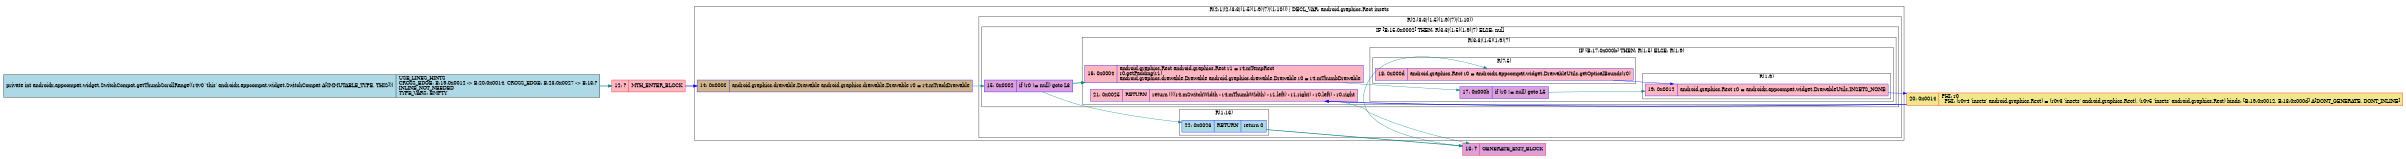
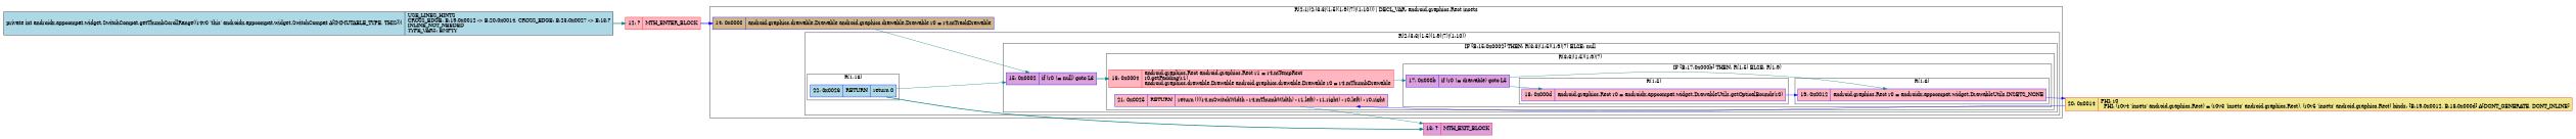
  digraph {
    rankdir=LR
    node [color=blue fillcolor=lightpink shape=record style=filled]
    edge [color=teal style=solid]
    n1 [label="{18\:\ 0x000d|android.graphics.Rect r0 = androidx.appcompat.widget.DrawableUtils.getOpticalBounds(r0)\l}"]
    n2 [label="{19\:\ 0x0012|android.graphics.Rect r0 = androidx.appcompat.widget.DrawableUtils.INSETS_NONE\l}"]
-   n3 [fillcolor=plum label="{17\:\ 0x000b|if (r0 != null) goto L5\l}"]
-   n4 [label="{16\:\ 0x0004|android.graphics.Rect android.graphics.Rect r1 = r4.mTempRect\lr0.getPadding(r1)\landroid.graphics.drawable.Drawable android.graphics.drawable.Drawable r0 = r4.mThumbDrawable\l}"]
+   n3 [fillcolor=plum label="{17\:\ 0x000b|if (r0 != drawable) goto L5\l}"]
+   n4 [color=red label="{16\:\ 0x0004|android.graphics.Rect android.graphics.Rect r1 = r4.mTempRect\lr0.getPadding(r1)\landroid.graphics.drawable.Drawable android.graphics.drawable.Drawable r0 = r4.mThumbDrawable\l}"]
    n5 [label="{21\:\ 0x0025|RETURN\l|return ((((r4.mSwitchWidth \- r4.mThumbWidth) \- r1.left) \- r1.right) \- r0.left) \- r0.right\l}"]
    n6 [fillcolor=plum label="{15\:\ 0x0002|if (r0 != null) goto L3\l}"]
    n7 [fillcolor=lightblue label="{22\:\ 0x0026|RETURN\l|return 0\l}"]
    n8 [fillcolor=tan label="{14\:\ 0x0000|android.graphics.drawable.Drawable android.graphics.drawable.Drawable r0 = r4.mTrackDrawable\l}"]
    n9 [color=red fillcolor=khaki label="{20\:\ 0x0014|PHI: r0 \l  PHI: (r0v4 'insets' android.graphics.Rect) = (r0v3 'insets' android.graphics.Rect), (r0v5 'insets' android.graphics.Rect) binds: [B:19:0x0012, B:18:0x000d] A[DONT_GENERATE, DONT_INLINE]\l}"]
-   n10 [color=red fillcolor=plum label="{13\:\ ?|GENERATE_EXIT_BLOCK\l}"]
+   n10 [color=red fillcolor=plum label="{13\:\ ?|MTH_EXIT_BLOCK\l}"]
    n11 [color=red label="{12\:\ ?|MTH_ENTER_BLOCK\l}"]
    n12 [fillcolor=lightblue label="{private int androidx.appcompat.widget.SwitchCompat.getThumbScrollRange((r4v0 'this' androidx.appcompat.widget.SwitchCompat A[IMMUTABLE_TYPE, THIS]))  | USE_LINES_HINTS\lCROSS_EDGE: B:19:0x0012 \-\> B:20:0x0014, CROSS_EDGE: B:23:0x0027 \-\> B:13:?\lINLINE_NOT_NEEDED\lTYPE_VARS: EMPTY\l}" color=""]
    subgraph cluster_1 {
      label="R(2:1|(2:(3:3|(1:5)(1:9)|7)|(1:10))) | DECL_VAR: android.graphics.Rect insets\l"
      n8
      subgraph cluster_2 {
        label="R(2:(3:3|(1:5)(1:9)|7)|(1:10))"
        subgraph cluster_3 {
          label="IF [B:15:0x0002] THEN: R(3:3|(1:5)(1:9)|7) ELSE: null"
          n6
          subgraph cluster_4 {
            label="R(3:3|(1:5)(1:9)|7)"
            n4
            n5
            subgraph cluster_5 {
              label="IF [B:17:0x000b] THEN: R(1:5) ELSE: R(1:9)"
              n3
              subgraph cluster_6 {
-               label="R(7:5)"
+               label="R(1:5)"
                n1
              }
              subgraph cluster_7 {
-               label="R(1:9)"
+               label="R(1:6)"
                n2
              }
            }
          }
        }
        subgraph cluster_8 {
          label="R(1:16)"
          n7
        }
      }
    }
    n1 -> n2 [color=blue]
    n2 -> n9 [color=blue]
-   n10 -> n1
+   n3 -> n1
    n3 -> n2
    n4 -> n3
    n5 -> n10
    n6 -> n4 [style=bold]
-   n6 -> n7
+   n7 -> n6
    n7 -> n10 [style=bold]
    n8 -> n6
-   n9 -> n5 [color=blue style=bold]
+   n9 -> n5 [color=blue]
    n11 -> n8 [color=blue style=bold]
    n12 -> n11 [style=bold]
  }
